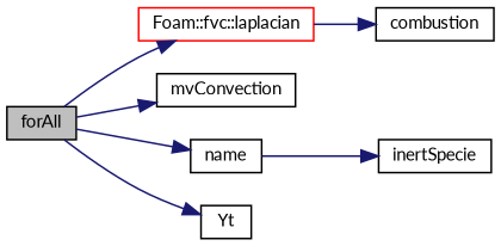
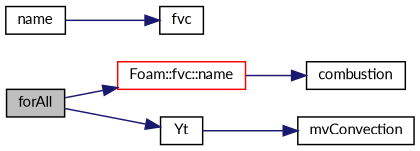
  digraph {
    fontname=Lato
    rankdir=LR
    node [color=black fontname=Lato fontsize=10 shape=record]
    edge [color=midnightblue fontname=Lato fontsize=10 labelfontname=FreeSans labelfontsize=10 style=solid]
    n1 [fillcolor=grey75 fontcolor=black height=0.2 label=forAll style=filled width=0.4]
-   n2 [color=red height=0.2 label="Foam::fvc::laplacian" width=0.4]
+   n2 [color=red height=0.2 label="Foam::fvc::name" width=0.4]
    n3 [height=0.2 label=mvConvection width=0.4]
    n4 [height=0.2 label=name width=0.4]
    n5 [height=0.2 label=Yt width=0.4]
    n6 [height=0.2 label=combustion width=0.4]
-   n7 [height=0.2 label=inertSpecie width=0.4]
+   n7 [height=0.2 label=fvc width=0.4]
    n1 -> n2
-   n1 -> n3
-   n1 -> n4
+   n5 -> n3
    n1 -> n5
    n2 -> n6
    n4 -> n7
  }
